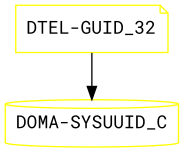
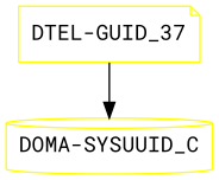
  digraph {
    fontname="Roboto Mono"
    node [color=yellow fontname="Roboto Mono"]
-   "DTEL-GUID_32" [shape=note]
+   "DTEL-GUID_32" [shape=note label="DTEL-GUID_37"]
    "DOMA-SYSUUID_C" [shape=cylinder]
    "DTEL-GUID_32" -> "DOMA-SYSUUID_C" [fontname="Roboto Mono"]
  }
